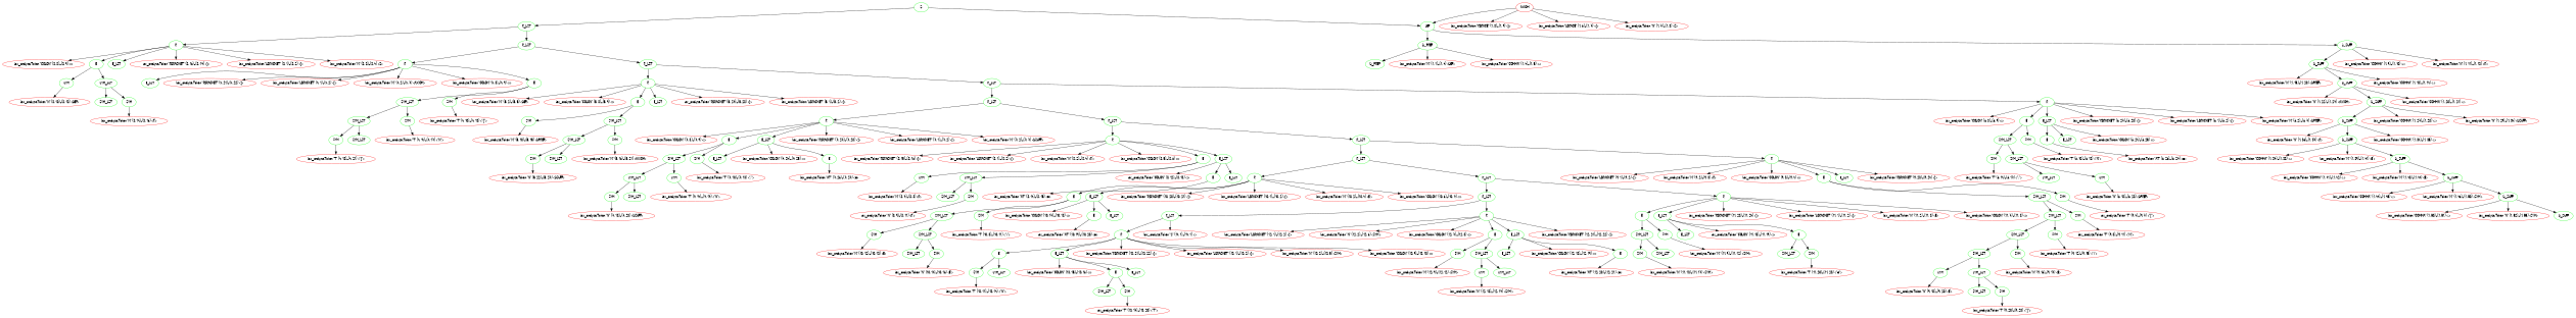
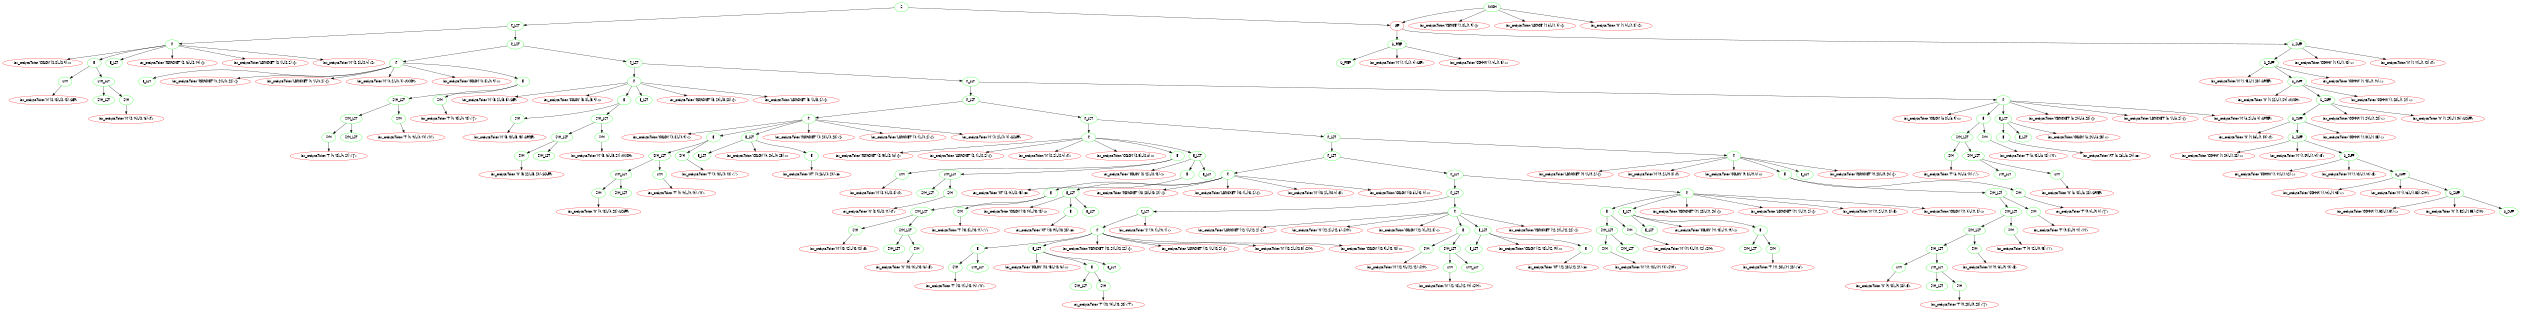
  digraph {
    fontname="Patrick Hand"
    node [color=green fontname="Patrick Hand"]
    edge [fontname="Patrick Hand"]
    n1 [label=S]
-   n2 [label=DEF]
+   n2 [color=red label=DEF]
    n3 [label=R_LST]
    n4 [label=D_PREF]
    n5 [label=D_SUFF]
    n6 [label=R]
    n7 [label=R_LST]
    n8 [color=red label="lex_analyze.Token \"N\" (1, 1)-(1, 4) <DEF>"]
    n9 [color=red label="lex_analyze.Token \"COMMA\" (1, 4)-(1, 5) <,>"]
    n10 [label=D_PREF]
-   n11 [color=red label=AXIOM]
+   n11 [label=AXIOM]
    n12 [color=red label="lex_analyze.Token \"LBRACE\" (1, 6)-(1, 7) <{>"]
    n13 [color=red label="lex_analyze.Token \"N\" (1, 7)-(1, 8) <S>"]
    n14 [color=red label="lex_analyze.Token \"RBRACE\" (1, 8)-(1, 9) <}>"]
    n15 [color=red label="lex_analyze.Token \"COMMA\" (1, 9)-(1, 10) <,>"]
    n16 [color=red label="lex_analyze.Token \"N\" (1, 11)-(1, 13) <R'>"]
    n17 [label=D_SUFF]
    n18 [color=red label="lex_analyze.Token \"COMMA\" (1, 13)-(1, 14) <,>"]
    n19 [color=red label="lex_analyze.Token \"N\" (1, 15)-(1, 20) <DPREF>"]
    n20 [label=D_SUFF]
    n21 [color=red label="lex_analyze.Token \"COMMA\" (1, 20)-(1, 21) <,>"]
    n22 [color=red label="lex_analyze.Token \"N\" (1, 22)-(1, 27) <AXIOM>"]
    n23 [label=D_SUFF]
    n24 [color=red label="lex_analyze.Token \"COMMA\" (1, 27)-(1, 28) <,>"]
    n25 [color=red label="lex_analyze.Token \"N\" (1, 29)-(1, 34) <DSUFF>"]
    n26 [label=D_SUFF]
    n27 [color=red label="lex_analyze.Token \"COMMA\" (1, 34)-(1, 35) <,>"]
    n28 [color=red label="lex_analyze.Token \"N\" (1, 36)-(1, 37) <R>"]
    n29 [label=D_SUFF]
    n30 [color=red label="lex_analyze.Token \"COMMA\" (1, 37)-(1, 38) <,>"]
    n31 [color=red label="lex_analyze.Token \"N\" (1, 39)-(1, 41) <E'>"]
    n32 [label=D_SUFF]
    n33 [color=red label="lex_analyze.Token \"COMMA\" (1, 41)-(1, 42) <,>"]
    n34 [color=red label="lex_analyze.Token \"N\" (1, 43)-(1, 44) <E>"]
    n35 [label=D_SUFF]
    n36 [color=red label="lex_analyze.Token \"COMMA\" (1, 44)-(1, 45) <,>"]
    n37 [color=red label="lex_analyze.Token \"N\" (1, 46)-(1, 50) <SYM'>"]
    n38 [label=D_SUFF]
    n39 [color=red label="lex_analyze.Token \"COMMA\" (1, 50)-(1, 51) <,>"]
    n40 [color=red label="lex_analyze.Token \"N\" (1, 52)-(1, 55) <SYM>"]
    n41 [label=D_SUFF]
    n42 [color=red label="lex_analyze.Token \"LBRACKET\" (3, 1)-(3, 2) <[>"]
    n43 [color=red label="lex_analyze.Token \"N\" (3, 3)-(3, 4) <S>"]
    n44 [color=red label="lex_analyze.Token \"COLON\" (3, 8)-(3, 9) <:>"]
    n45 [label=E]
    n46 [label=E_LST]
    n47 [color=red label="lex_analyze.Token \"RBRACKET\" (3, 16)-(3, 17) <]>"]
    n48 [label=R]
    n49 [label=R_LST]
    n50 [label=SYM]
    n51 [label=SYM_LST]
    n52 [color=red label="lex_analyze.Token \"N\" (3, 10)-(3, 13) <DEF>"]
    n53 [label=SYM]
    n54 [label=SYM_LST]
    n55 [color=red label="lex_analyze.Token \"N\" (3, 14)-(3, 16) <R'>"]
    n56 [color=red label="lex_analyze.Token \"LBRACKET\" (4, 1)-(4, 2) <[>"]
    n57 [color=red label="lex_analyze.Token \"N\" (4, 2)-(4, 7) <AXIOM>"]
    n58 [color=red label="lex_analyze.Token \"COLON\" (4, 8)-(4, 9) <:>"]
    n59 [label=E]
    n60 [label=E_LST]
    n61 [color=red label="lex_analyze.Token \"RBRACKET\" (4, 21)-(4, 22) <]>"]
    n62 [label=R]
    n63 [label=R_LST]
    n64 [label=SYM]
    n65 [label=SYM_LST]
    n66 [color=red label="lex_analyze.Token \"T\" (4, 10)-(4, 13) <\"{\">"]
    n67 [label=SYM]
    n68 [label=SYM_LST]
    n69 [color=red label="lex_analyze.Token \"T\" (4, 14)-(4, 17) <\"N\">"]
    n70 [label=SYM]
    n71 [label=SYM_LST]
    n72 [color=red label="lex_analyze.Token \"T\" (4, 18)-(4, 21) <\"}\">"]
    n73 [color=red label="lex_analyze.Token \"LBRACKET\" (5, 1)-(5, 2) <[>"]
    n74 [color=red label="lex_analyze.Token \"N\" (5, 2)-(5, 5) <DEF>"]
    n75 [color=red label="lex_analyze.Token \"COLON\" (5, 8)-(5, 9) <:>"]
    n76 [label=E]
    n77 [label=E_LST]
    n78 [color=red label="lex_analyze.Token \"RBRACKET\" (5, 27)-(5, 28) <]>"]
    n79 [label=R]
    n80 [label=R_LST]
    n81 [label=SYM]
    n82 [label=SYM_LST]
    n83 [color=red label="lex_analyze.Token \"N\" (5, 10)-(5, 15) <DPREF>"]
    n84 [label=SYM]
    n85 [label=SYM_LST]
    n86 [color=red label="lex_analyze.Token \"N\" (5, 16)-(5, 21) <AXIOM>"]
    n87 [label=SYM]
    n88 [label=SYM_LST]
    n89 [color=red label="lex_analyze.Token \"N\" (5, 22)-(5, 27) <DSUFF>"]
    n90 [color=red label="lex_analyze.Token \"LBRACKET\" (6, 1)-(6, 2) <[>"]
    n91 [color=red label="lex_analyze.Token \"N\" (6, 2)-(6, 7) <DPREF>"]
    n92 [color=red label="lex_analyze.Token \"COLON\" (6, 8)-(6, 9) <:>"]
    n93 [label=E]
    n94 [label=E_LST]
    n95 [color=red label="lex_analyze.Token \"RBRACKET\" (6, 27)-(6, 28) <]>"]
    n96 [label=R]
    n97 [label=R_LST]
    n98 [label=SYM]
    n99 [label=SYM_LST]
    n100 [color=red label="lex_analyze.Token \"COLON\" (6, 24)-(6, 25) <:>"]
    n101 [label=E]
    n102 [label=E_LST]
    n103 [color=red label="lex_analyze.Token \"T\" (6, 10)-(6, 13) <\"N\">"]
    n104 [label=SYM]
    n105 [label=SYM_LST]
    n106 [color=red label="lex_analyze.Token \"T\" (6, 14)-(6, 17) <\",\">"]
    n107 [label=SYM]
    n108 [label=SYM_LST]
    n109 [color=red label="lex_analyze.Token \"N\" (6, 18)-(6, 23) <DPREF>"]
    n110 [color=red label="lex_analyze.Token \"AT\" (6, 26)-(6, 27) <@>"]
    n111 [color=red label="lex_analyze.Token \"LBRACKET\" (7, 1)-(7, 2) <[>"]
    n112 [color=red label="lex_analyze.Token \"N\" (7, 2)-(7, 7) <DSUFF>"]
    n113 [color=red label="lex_analyze.Token \"COLON\" (7, 8)-(7, 9) <:>"]
    n114 [label=E]
    n115 [label=E_LST]
    n116 [color=red label="lex_analyze.Token \"RBRACKET\" (7, 27)-(7, 28) <]>"]
    n117 [label=R]
    n118 [label=R_LST]
    n119 [label=SYM]
    n120 [label=SYM_LST]
    n121 [color=red label="lex_analyze.Token \"COLON\" (7, 24)-(7, 25) <:>"]
    n122 [label=E]
    n123 [label=E_LST]
    n124 [color=red label="lex_analyze.Token \"T\" (7, 10)-(7, 13) <\",\">"]
    n125 [label=SYM]
    n126 [label=SYM_LST]
    n127 [color=red label="lex_analyze.Token \"T\" (7, 14)-(7, 17) <\"N\">"]
    n128 [label=SYM]
    n129 [label=SYM_LST]
    n130 [color=red label="lex_analyze.Token \"N\" (7, 18)-(7, 23) <DSUFF>"]
    n131 [color=red label="lex_analyze.Token \"AT\" (7, 26)-(7, 27) <@>"]
    n132 [color=red label="lex_analyze.Token \"LBRACKET\" (8, 1)-(8, 2) <[>"]
    n133 [color=red label="lex_analyze.Token \"N\" (8, 2)-(8, 4) <R'>"]
    n134 [color=red label="lex_analyze.Token \"COLON\" (8, 5)-(8, 6) <:>"]
    n135 [label=E]
    n136 [label=E_LST]
    n137 [color=red label="lex_analyze.Token \"RBRACKET\" (8, 15)-(8, 16) <]>"]
    n138 [label=R]
    n139 [label=R_LST]
    n140 [label=SYM]
    n141 [label=SYM_LST]
    n142 [color=red label="lex_analyze.Token \"COLON\" (8, 12)-(8, 13) <:>"]
    n143 [label=E]
    n144 [label=E_LST]
    n145 [color=red label="lex_analyze.Token \"N\" (8, 7)-(8, 8) <R>"]
    n146 [label=SYM]
    n147 [label=SYM_LST]
    n148 [color=red label="lex_analyze.Token \"N\" (8, 9)-(8, 11) <R'>"]
    n149 [color=red label="lex_analyze.Token \"AT\" (8, 14)-(8, 15) <@>"]
    n150 [color=red label="lex_analyze.Token \"LBRACKET\" (9, 1)-(9, 2) <[>"]
    n151 [color=red label="lex_analyze.Token \"N\" (9, 2)-(9, 3) <R>"]
    n152 [color=red label="lex_analyze.Token \"COLON\" (9, 3)-(9, 4) <:>"]
    n153 [label=E]
    n154 [label=E_LST]
    n155 [color=red label="lex_analyze.Token \"RBRACKET\" (9, 23)-(9, 24) <]>"]
    n156 [label=R]
    n157 [label=R_LST]
    n158 [label=SYM]
    n159 [label=SYM_LST]
    n160 [color=red label="lex_analyze.Token \"T\" (9, 4)-(9, 7) <\"[\">"]
    n161 [label=SYM]
    n162 [label=SYM_LST]
    n163 [color=red label="lex_analyze.Token \"T\" (9, 8)-(9, 11) <\"N\">"]
    n164 [label=SYM]
    n165 [label=SYM_LST]
    n166 [color=red label="lex_analyze.Token \"T\" (9, 12)-(9, 15) <\":\">"]
    n167 [label=SYM]
    n168 [label=SYM_LST]
    n169 [color=red label="lex_analyze.Token \"N\" (9, 16)-(9, 17) <E>"]
    n170 [label=SYM]
    n171 [label=SYM_LST]
    n172 [color=red label="lex_analyze.Token \"N\" (9, 18)-(9, 20) <E'>"]
    n173 [label=SYM]
    n174 [label=SYM_LST]
    n175 [color=red label="lex_analyze.Token \"T\" (9, 20)-(9, 23) <\"]\">"]
    n176 [color=red label="lex_analyze.Token \"LBRACKET\" (10, 1)-(10, 2) <[>"]
    n177 [color=red label="lex_analyze.Token \"N\" (10, 2)-(10, 4) <E'>"]
    n178 [color=red label="lex_analyze.Token \"COLON\" (10, 6)-(10, 7) <:>"]
    n179 [label=E]
    n180 [label=E_LST]
    n181 [color=red label="lex_analyze.Token \"RBRACKET\" (10, 20)-(10, 21) <]>"]
    n182 [label=R]
    n183 [label=R_LST]
    n184 [label=SYM]
    n185 [label=SYM_LST]
    n186 [color=red label="lex_analyze.Token \"COLON\" (10, 17)-(10, 18) <:>"]
    n187 [label=E]
    n188 [label=E_LST]
    n189 [color=red label="lex_analyze.Token \"T\" (10, 8)-(10, 11) <\":\">"]
    n190 [label=SYM]
    n191 [label=SYM_LST]
    n192 [color=red label="lex_analyze.Token \"N\" (10, 12)-(10, 13) <E>"]
    n193 [label=SYM]
    n194 [label=SYM_LST]
    n195 [color=red label="lex_analyze.Token \"N\" (10, 14)-(10, 16) <E'>"]
    n196 [color=red label="lex_analyze.Token \"AT\" (10, 19)-(10, 20) <@>"]
    n197 [color=red label="lex_analyze.Token \"LBRACKET\" (11, 1)-(11, 2) <[>"]
    n198 [color=red label="lex_analyze.Token \"N\" (11, 2)-(11, 3) <E>"]
    n199 [color=red label="lex_analyze.Token \"COLON\" (11, 7)-(11, 8) <:>"]
    n200 [label=E]
    n201 [label=E_LST]
    n202 [color=red label="lex_analyze.Token \"RBRACKET\" (11, 23)-(11, 24) <]>"]
    n203 [label=R]
    n204 [label=R_LST]
    n205 [label=SYM]
    n206 [label=SYM_LST]
    n207 [color=red label="lex_analyze.Token \"COLON\" (11, 18)-(11, 19) <:>"]
    n208 [label=E]
    n209 [label=E_LST]
    n210 [color=red label="lex_analyze.Token \"N\" (11, 9)-(11, 12) <SYM>"]
    n211 [label=SYM]
    n212 [label=SYM_LST]
    n213 [color=red label="lex_analyze.Token \"N\" (11, 13)-(11, 17) <SYM'>"]
    n214 [label=SYM]
    n215 [label=SYM_LST]
    n216 [color=red label="lex_analyze.Token \"T\" (11, 20)-(11, 23) <\"@\">"]
    n217 [color=red label="lex_analyze.Token \"LBRACKET\" (12, 1)-(12, 2) <[>"]
    n218 [color=red label="lex_analyze.Token \"N\" (12, 2)-(12, 6) <SYM'>"]
    n219 [color=red label="lex_analyze.Token \"COLON\" (12, 7)-(12, 8) <:>"]
    n220 [label=E]
    n221 [label=E_LST]
    n222 [color=red label="lex_analyze.Token \"RBRACKET\" (12, 21)-(12, 22) <]>"]
    n223 [label=R]
    n224 [color=red label="lex_analyze.Token \"$\" (14, 1)-(14, 1) <>"]
    n225 [label=SYM]
    n226 [label=SYM_LST]
    n227 [color=red label="lex_analyze.Token \"COLON\" (12, 18)-(12, 19) <:>"]
    n228 [label=E]
    n229 [label=E_LST]
    n230 [color=red label="lex_analyze.Token \"N\" (12, 9)-(12, 12) <SYM>"]
    n231 [label=SYM]
    n232 [label=SYM_LST]
    n233 [color=red label="lex_analyze.Token \"N\" (12, 13)-(12, 17) <SYM'>"]
    n234 [color=red label="lex_analyze.Token \"AT\" (12, 20)-(12, 21) <@>"]
    n235 [color=red label="lex_analyze.Token \"LBRACKET\" (13, 1)-(13, 2) <[>"]
    n236 [color=red label="lex_analyze.Token \"N\" (13, 2)-(13, 5) <SYM>"]
    n237 [color=red label="lex_analyze.Token \"COLON\" (13, 9)-(13, 10) <:>"]
    n238 [label=E]
    n239 [label=E_LST]
    n240 [color=red label="lex_analyze.Token \"RBRACKET\" (13, 21)-(13, 22) <]>"]
    n241 [label=SYM]
    n242 [label=SYM_LST]
    n243 [color=red label="lex_analyze.Token \"COLON\" (13, 15)-(13, 16) <:>"]
    n244 [label=E]
    n245 [label=E_LST]
    n246 [color=red label="lex_analyze.Token \"T\" (13, 11)-(13, 14) <\"N\">"]
    n247 [label=SYM]
    n248 [label=SYM_LST]
    n249 [color=red label="lex_analyze.Token \"T\" (13, 17)-(13, 20) <\"T\">"]
    n1 -> n2
    n1 -> n3
    n2 -> n4
    n2 -> n5
    n3 -> n6
    n3 -> n7
    n4 -> n8
    n4 -> n9
    n4 -> n10
    n5 -> n15
    n5 -> n16
    n5 -> n17
    n6 -> n42
    n6 -> n43
    n6 -> n44
    n6 -> n45
    n6 -> n46
    n6 -> n47
    n7 -> n48
    n7 -> n49
    n11 -> n2
    n11 -> n12
    n11 -> n13
    n11 -> n14
    n17 -> n18
    n17 -> n19
    n17 -> n20
    n20 -> n21
    n20 -> n22
    n20 -> n23
    n23 -> n24
    n23 -> n25
    n23 -> n26
    n26 -> n27
    n26 -> n28
    n26 -> n29
    n29 -> n30
    n29 -> n31
    n29 -> n32
    n32 -> n33
    n32 -> n34
    n32 -> n35
    n35 -> n36
    n35 -> n37
    n35 -> n38
    n38 -> n39
    n38 -> n40
    n38 -> n41
    n45 -> n50
    n45 -> n51
    n48 -> n56
    n48 -> n57
    n48 -> n58
    n48 -> n59
    n48 -> n60
    n48 -> n61
    n49 -> n62
    n49 -> n63
    n50 -> n52
    n51 -> n53
    n51 -> n54
    n53 -> n55
    n59 -> n64
    n59 -> n65
    n62 -> n73
    n62 -> n74
    n62 -> n75
    n62 -> n76
    n62 -> n77
    n62 -> n78
    n63 -> n79
    n63 -> n80
    n64 -> n66
    n65 -> n67
    n65 -> n68
    n67 -> n69
    n68 -> n70
    n68 -> n71
    n70 -> n72
    n76 -> n81
    n76 -> n82
    n79 -> n90
    n79 -> n91
    n79 -> n92
    n79 -> n93
    n79 -> n94
    n79 -> n95
    n80 -> n96
    n80 -> n97
    n81 -> n83
    n82 -> n84
    n82 -> n85
    n84 -> n86
    n85 -> n87
    n85 -> n88
    n87 -> n89
    n93 -> n98
    n93 -> n99
    n94 -> n100
    n94 -> n101
    n94 -> n102
    n96 -> n111
    n96 -> n112
    n96 -> n113
    n96 -> n114
    n96 -> n115
    n96 -> n116
    n97 -> n117
    n97 -> n118
    n98 -> n103
    n99 -> n104
    n99 -> n105
    n101 -> n110
    n104 -> n106
    n105 -> n107
    n105 -> n108
    n107 -> n109
    n114 -> n119
    n114 -> n120
    n115 -> n121
    n115 -> n122
    n115 -> n123
    n117 -> n132
    n117 -> n133
    n117 -> n134
    n117 -> n135
    n117 -> n136
    n117 -> n137
    n118 -> n138
    n118 -> n139
    n119 -> n124
    n120 -> n125
    n120 -> n126
    n122 -> n131
    n125 -> n127
    n126 -> n128
    n126 -> n129
    n128 -> n130
    n135 -> n140
    n135 -> n141
    n136 -> n142
    n136 -> n143
    n136 -> n144
    n138 -> n150
    n138 -> n151
    n138 -> n152
    n138 -> n153
    n138 -> n154
    n138 -> n155
    n139 -> n156
    n139 -> n157
    n140 -> n145
    n141 -> n146
    n141 -> n147
    n143 -> n149
    n146 -> n148
    n153 -> n158
    n153 -> n159
    n156 -> n176
    n156 -> n177
    n156 -> n178
    n156 -> n179
    n156 -> n180
    n156 -> n181
    n157 -> n182
    n157 -> n183
    n158 -> n160
    n159 -> n161
    n159 -> n162
    n161 -> n163
    n162 -> n164
    n162 -> n165
    n164 -> n166
    n165 -> n167
    n165 -> n168
    n167 -> n169
    n168 -> n170
    n168 -> n171
    n170 -> n172
    n171 -> n173
    n171 -> n174
    n173 -> n175
    n179 -> n184
    n179 -> n185
    n180 -> n186
    n180 -> n187
    n180 -> n188
    n182 -> n197
    n182 -> n198
    n182 -> n199
    n182 -> n200
    n182 -> n201
    n182 -> n202
    n183 -> n203
    n183 -> n204
    n184 -> n189
    n185 -> n190
    n185 -> n191
    n187 -> n196
    n190 -> n192
    n191 -> n193
    n191 -> n194
    n193 -> n195
    n200 -> n205
    n200 -> n206
    n201 -> n207
    n201 -> n208
    n201 -> n209
    n203 -> n217
    n203 -> n218
    n203 -> n219
    n203 -> n220
    n203 -> n221
    n203 -> n222
    n204 -> n223
    n204 -> n224
    n205 -> n210
    n206 -> n211
    n206 -> n212
    n208 -> n214
    n208 -> n215
    n211 -> n213
    n214 -> n216
    n220 -> n225
    n220 -> n226
    n221 -> n227
    n221 -> n228
    n221 -> n229
    n223 -> n235
    n223 -> n236
    n223 -> n237
    n223 -> n238
    n223 -> n239
    n223 -> n240
    n225 -> n230
    n226 -> n231
    n226 -> n232
    n228 -> n234
    n231 -> n233
    n238 -> n241
    n238 -> n242
    n239 -> n243
    n239 -> n244
    n239 -> n245
    n241 -> n246
    n244 -> n247
    n244 -> n248
    n247 -> n249
  }
